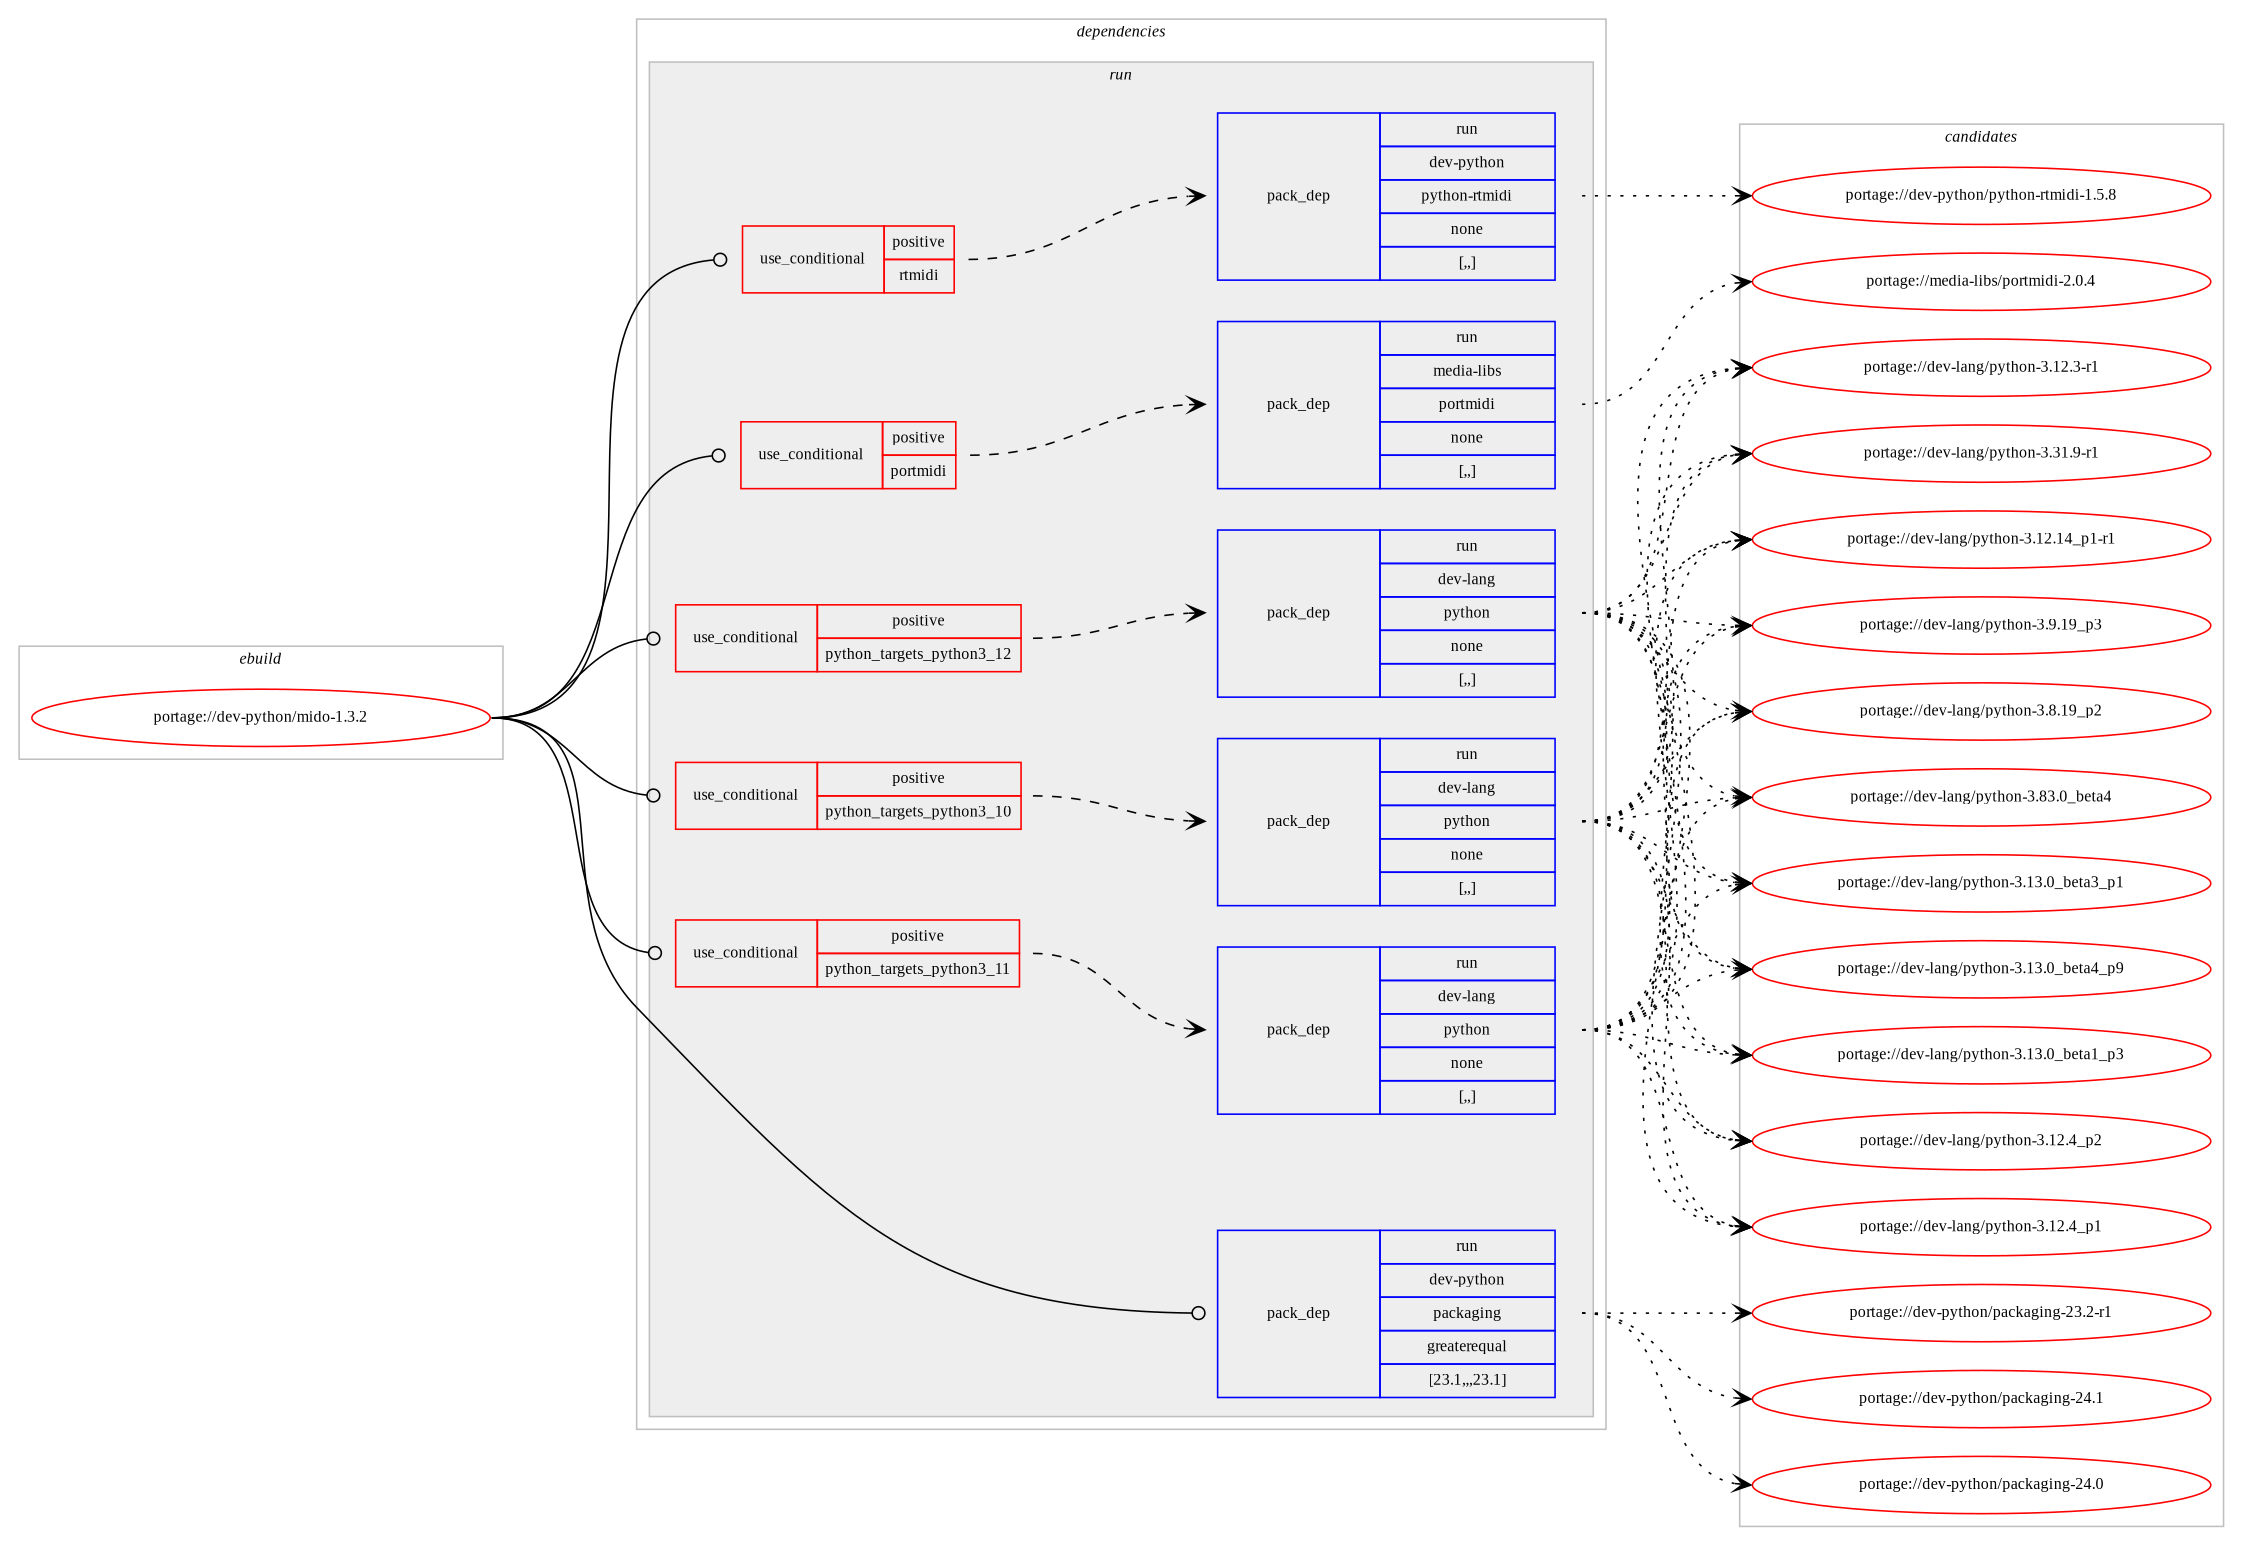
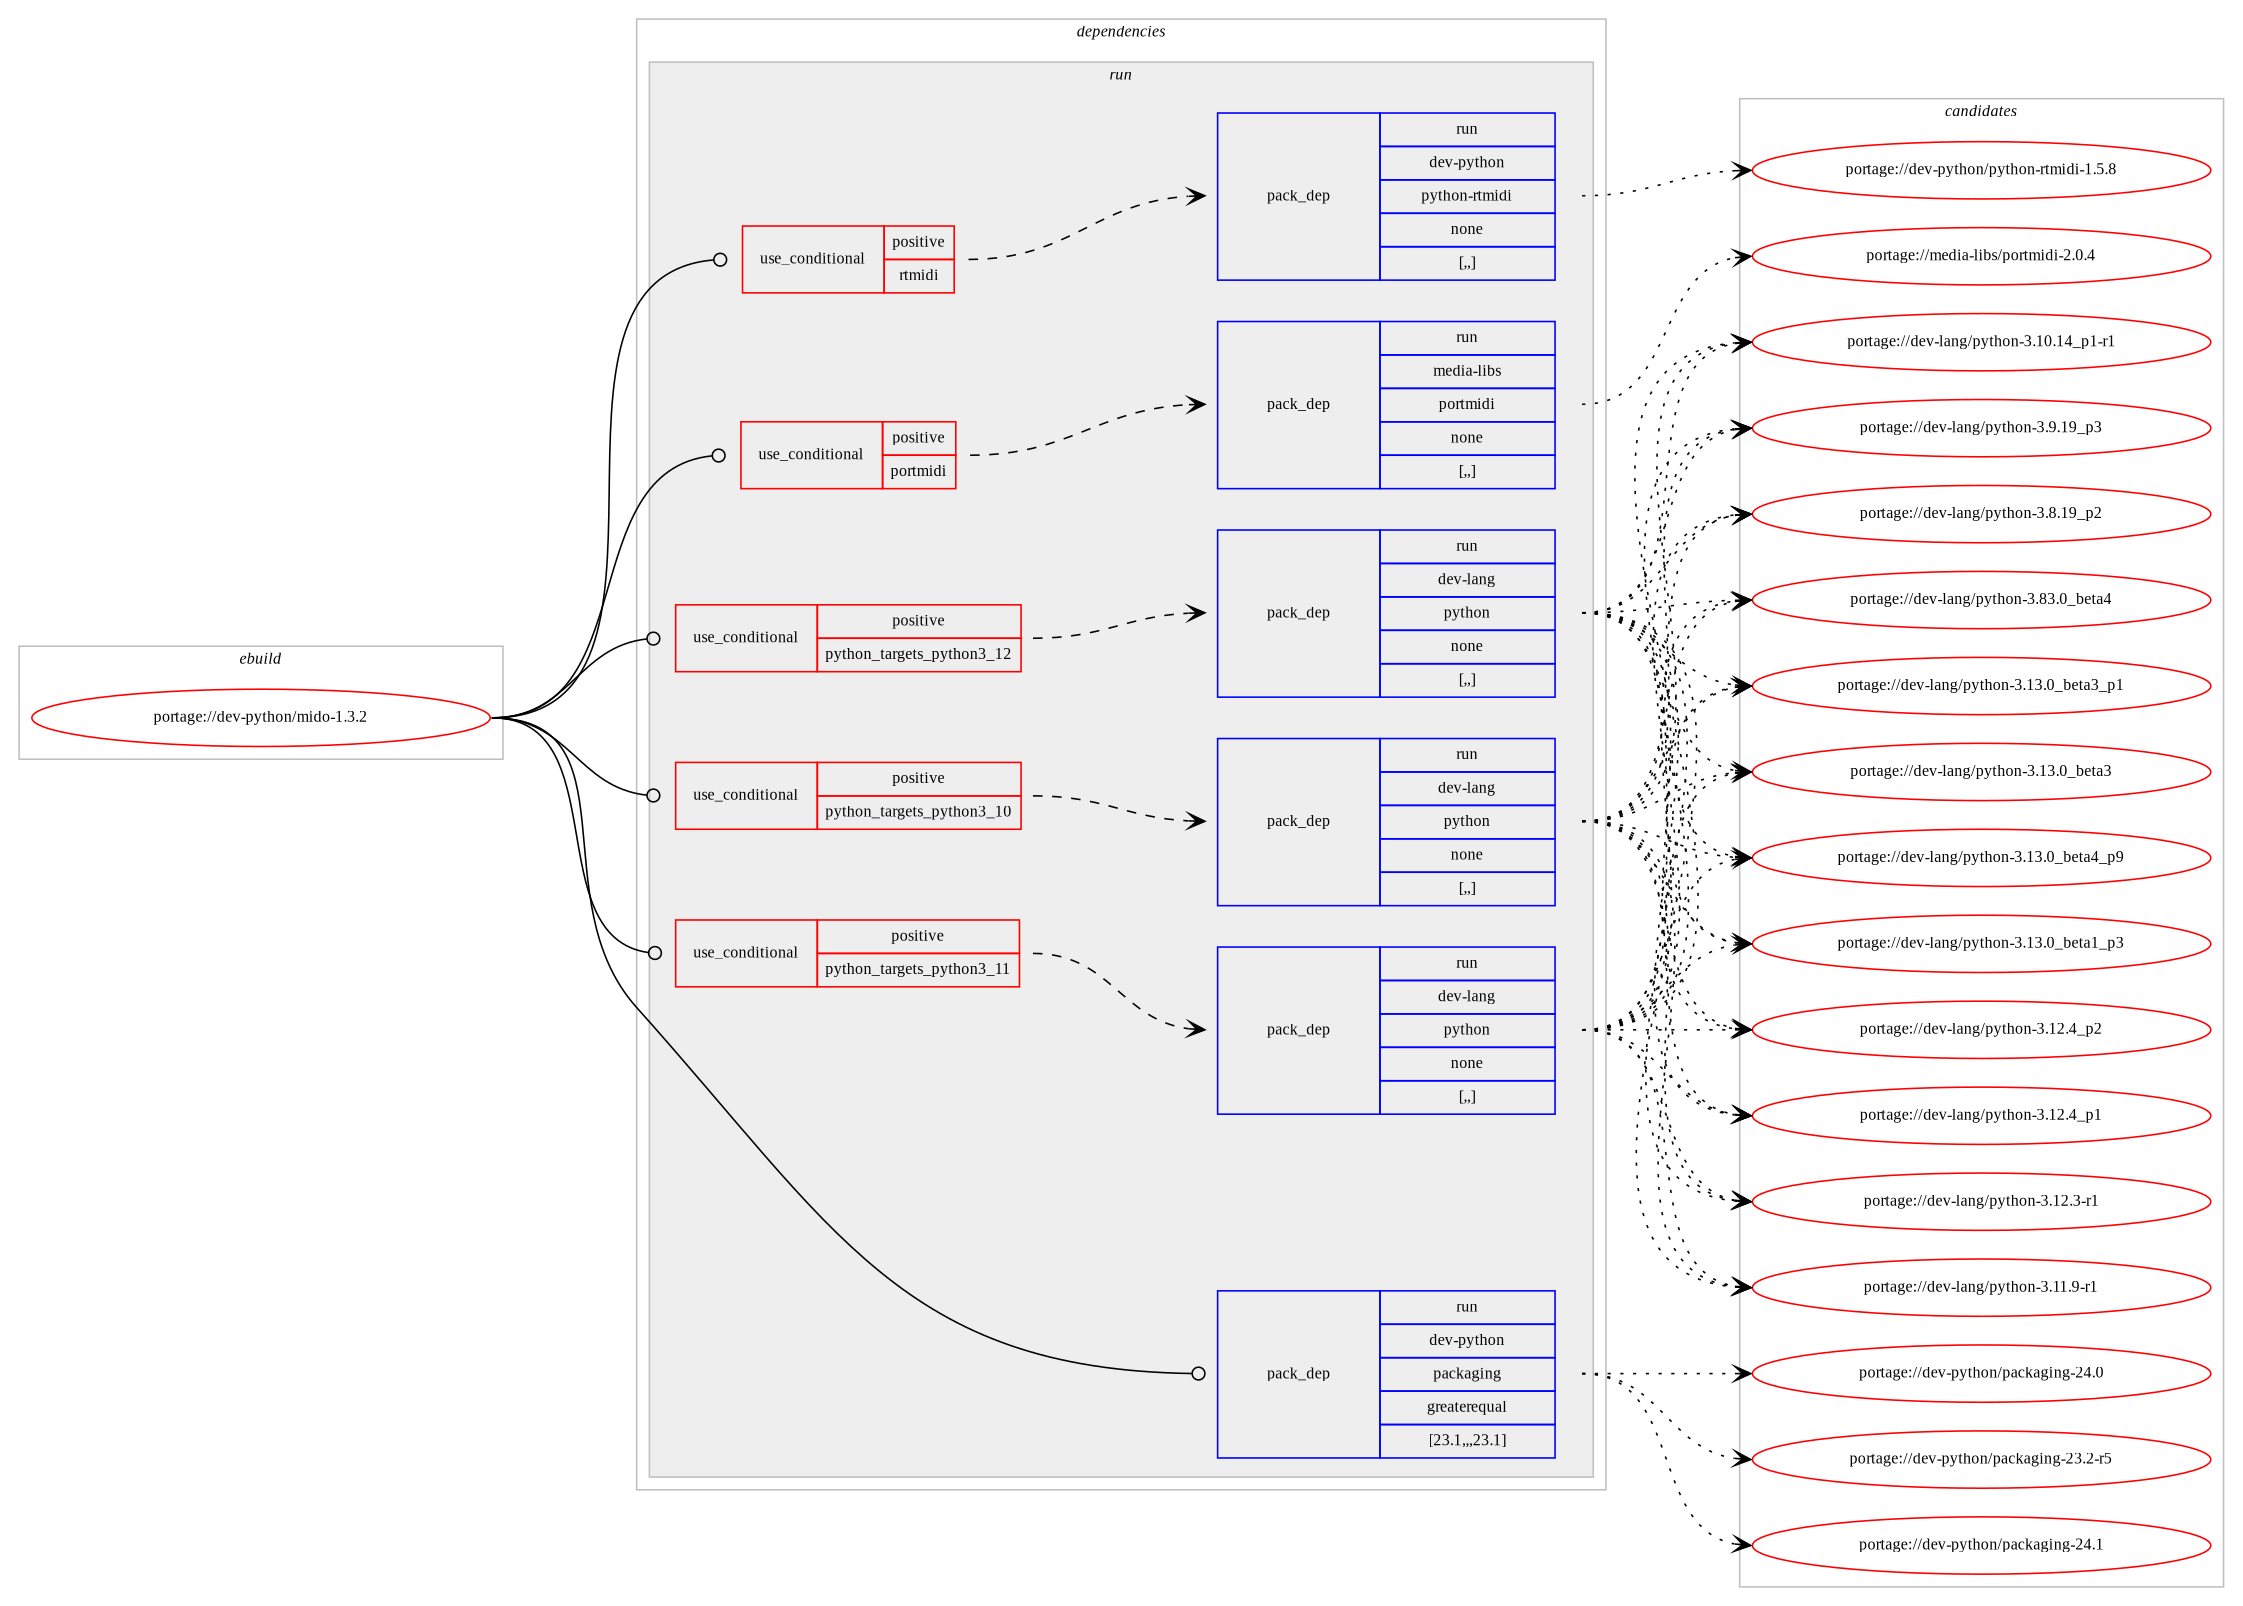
  digraph {
    compound=true
    concentrate=true
    fontname="Liberation Serif"
    fontsize=10
    newrank=true
    rankdir=LR
    ranksep=1.5
    node [color=red fontname="Liberation Serif" fontsize=10]
    edge [arrowhead=vee fontname="Liberation Serif" headport=w style=dotted tailport=e weight=100]
    n1 [label="portage://dev-python/mido-1.3.2" width=4]
    n2 [color=blue label=<<TABLE BORDER="0" CELLBORDER="1" CELLSPACING="0" CELLPADDING="4" WIDTH="220"><TR><TD ROWSPAN="6" CELLPADDING="30">pack_dep</TD></TR><TR><TD WIDTH="110">run</TD></TR><TR><TD>media-libs</TD></TR><TR><TD>portmidi</TD></TR><TR><TD>none</TD></TR><TR><TD>[,,]</TD></TR></TABLE>> shape=none]
    n3 [label=<<TABLE BORDER="0" CELLBORDER="1" CELLSPACING="0" CELLPADDING="4"><TR><TD ROWSPAN="3" CELLPADDING="10">use_conditional</TD></TR><TR><TD>positive</TD></TR><TR><TD>portmidi</TD></TR></TABLE>> shape=none]
    n4 [color=blue label=<<TABLE BORDER="0" CELLBORDER="1" CELLSPACING="0" CELLPADDING="4" WIDTH="220"><TR><TD ROWSPAN="6" CELLPADDING="30">pack_dep</TD></TR><TR><TD WIDTH="110">run</TD></TR><TR><TD>dev-lang</TD></TR><TR><TD>python</TD></TR><TR><TD>none</TD></TR><TR><TD>[,,]</TD></TR></TABLE>> shape=none]
    n5 [label=<<TABLE BORDER="0" CELLBORDER="1" CELLSPACING="0" CELLPADDING="4"><TR><TD ROWSPAN="3" CELLPADDING="10">use_conditional</TD></TR><TR><TD>positive</TD></TR><TR><TD>python_targets_python3_10</TD></TR></TABLE>> shape=none]
    n6 [color=blue label=<<TABLE BORDER="0" CELLBORDER="1" CELLSPACING="0" CELLPADDING="4" WIDTH="220"><TR><TD ROWSPAN="6" CELLPADDING="30">pack_dep</TD></TR><TR><TD WIDTH="110">run</TD></TR><TR><TD>dev-lang</TD></TR><TR><TD>python</TD></TR><TR><TD>none</TD></TR><TR><TD>[,,]</TD></TR></TABLE>> shape=none]
    n7 [label=<<TABLE BORDER="0" CELLBORDER="1" CELLSPACING="0" CELLPADDING="4"><TR><TD ROWSPAN="3" CELLPADDING="10">use_conditional</TD></TR><TR><TD>positive</TD></TR><TR><TD>python_targets_python3_11</TD></TR></TABLE>> shape=none]
    n8 [color=blue label=<<TABLE BORDER="0" CELLBORDER="1" CELLSPACING="0" CELLPADDING="4" WIDTH="220"><TR><TD ROWSPAN="6" CELLPADDING="30">pack_dep</TD></TR><TR><TD WIDTH="110">run</TD></TR><TR><TD>dev-lang</TD></TR><TR><TD>python</TD></TR><TR><TD>none</TD></TR><TR><TD>[,,]</TD></TR></TABLE>> shape=none]
    n9 [label=<<TABLE BORDER="0" CELLBORDER="1" CELLSPACING="0" CELLPADDING="4"><TR><TD ROWSPAN="3" CELLPADDING="10">use_conditional</TD></TR><TR><TD>positive</TD></TR><TR><TD>python_targets_python3_12</TD></TR></TABLE>> shape=none]
    n10 [color=blue label=<<TABLE BORDER="0" CELLBORDER="1" CELLSPACING="0" CELLPADDING="4" WIDTH="220"><TR><TD ROWSPAN="6" CELLPADDING="30">pack_dep</TD></TR><TR><TD WIDTH="110">run</TD></TR><TR><TD>dev-python</TD></TR><TR><TD>python-rtmidi</TD></TR><TR><TD>none</TD></TR><TR><TD>[,,]</TD></TR></TABLE>> shape=none]
    n11 [label=<<TABLE BORDER="0" CELLBORDER="1" CELLSPACING="0" CELLPADDING="4"><TR><TD ROWSPAN="3" CELLPADDING="10">use_conditional</TD></TR><TR><TD>positive</TD></TR><TR><TD>rtmidi</TD></TR></TABLE>> shape=none]
    n12 [color=blue label=<<TABLE BORDER="0" CELLBORDER="1" CELLSPACING="0" CELLPADDING="4" WIDTH="220"><TR><TD ROWSPAN="6" CELLPADDING="30">pack_dep</TD></TR><TR><TD WIDTH="110">run</TD></TR><TR><TD>dev-python</TD></TR><TR><TD>packaging</TD></TR><TR><TD>greaterequal</TD></TR><TR><TD>[23.1,,,23.1]</TD></TR></TABLE>> shape=none]
    n13 [label="portage://media-libs/portmidi-2.0.4" width=4]
    n14 [label="portage://dev-lang/python-3.83.0_beta4" width=4]
    n15 [label="portage://dev-lang/python-3.13.0_beta3_p1" width=4]
+   n16 [label="portage://dev-lang/python-3.13.0_beta3" width=4]
    n17 [label="portage://dev-lang/python-3.13.0_beta4_p9" width=4]
    n18 [label="portage://dev-lang/python-3.13.0_beta1_p3" width=4]
    n19 [label="portage://dev-lang/python-3.12.4_p2" width=4]
    n20 [label="portage://dev-lang/python-3.12.4_p1" width=4]
    n21 [label="portage://dev-lang/python-3.12.3-r1" width=4]
-   n22 [label="portage://dev-lang/python-3.31.9-r1" width=4]
-   n23 [label="portage://dev-lang/python-3.12.14_p1-r1" width=4]
+   n22 [label="portage://dev-lang/python-3.11.9-r1" width=4]
+   n23 [label="portage://dev-lang/python-3.10.14_p1-r1" width=4]
    n24 [label="portage://dev-lang/python-3.9.19_p3" width=4]
    n25 [label="portage://dev-lang/python-3.8.19_p2" width=4]
    n26 [label="portage://dev-python/python-rtmidi-1.5.8" width=4]
    n27 [label="portage://dev-python/packaging-24.1" width=4]
    n28 [label="portage://dev-python/packaging-24.0" width=4]
-   n29 [label="portage://dev-python/packaging-23.2-r1" width=4]
+   n29 [label="portage://dev-python/packaging-23.2-r5" width=4]
    subgraph cluster_1 {
      color=gray
      label=<<i>ebuild</i>>
      n1
    }
    subgraph cluster_2 {
      color=gray
      label=<<i>dependencies</i>>
      subgraph cluster_3 {
        color=gray
        fillcolor="#eeeeee"
        label=<<i>compile</i>>
        style=filled
      }
      subgraph cluster_4 {
        color=gray
        fillcolor="#eeeeee"
        label=<<i>compile and run</i>>
        style=filled
      }
      subgraph cluster_5 {
        color=gray
        fillcolor="#eeeeee"
        label=<<i>run</i>>
        style=filled
        subgraph sub_6 {
          color=gray
          fillcolor="#eeeeee"
          label=<<i>run</i>>
          style=filled
          n3
          subgraph sub_7 {
            color=gray
            fillcolor="#eeeeee"
            label=<<i>run</i>>
            style=filled
            n2
          }
        }
        subgraph sub_8 {
          color=gray
          fillcolor="#eeeeee"
          label=<<i>run</i>>
          style=filled
          n5
          subgraph sub_9 {
            color=gray
            fillcolor="#eeeeee"
            label=<<i>run</i>>
            style=filled
            n4
          }
        }
        subgraph sub_10 {
          color=gray
          fillcolor="#eeeeee"
          label=<<i>run</i>>
          style=filled
          n7
          subgraph sub_11 {
            color=gray
            fillcolor="#eeeeee"
            label=<<i>run</i>>
            style=filled
            n6
          }
        }
        subgraph sub_12 {
          color=gray
          fillcolor="#eeeeee"
          label=<<i>run</i>>
          style=filled
          n9
          subgraph sub_13 {
            color=gray
            fillcolor="#eeeeee"
            label=<<i>run</i>>
            style=filled
            n8
          }
        }
        subgraph sub_14 {
          color=gray
          fillcolor="#eeeeee"
          label=<<i>run</i>>
          style=filled
          n11
          subgraph sub_15 {
            color=gray
            fillcolor="#eeeeee"
            label=<<i>run</i>>
            style=filled
            n10
          }
        }
        subgraph sub_16 {
          color=gray
          fillcolor="#eeeeee"
          label=<<i>run</i>>
          style=filled
          n12
        }
      }
    }
    subgraph cluster_17 {
      color=gray
      label=<<i>candidates</i>>
      rank=same
      subgraph sub_18 {
        color=black
        label=<<i>candidates</i>>
        nodesep=1
        rank=same
        n13
      }
      subgraph sub_19 {
        color=black
        label=<<i>candidates</i>>
        nodesep=1
        rank=same
        n14
        n15
+       n16
        n17
        n18
        n19
        n20
        n21
        n22
        n23
        n24
        n25
      }
      subgraph sub_20 {
        color=black
        label=<<i>candidates</i>>
        nodesep=1
        rank=same
        n14
        n15
+       n16
        n17
        n18
        n19
        n20
        n21
        n22
        n23
        n24
        n25
      }
      subgraph sub_21 {
        color=black
        label=<<i>candidates</i>>
        nodesep=1
        rank=same
        n14
        n15
+       n16
        n17
        n18
        n19
        n20
        n21
        n22
        n23
        n24
        n25
      }
      subgraph sub_22 {
        color=black
        label=<<i>candidates</i>>
        nodesep=1
        rank=same
        n26
      }
      subgraph sub_23 {
        color=black
        label=<<i>candidates</i>>
        nodesep=1
        rank=same
        n27
        n28
        n29
      }
    }
    n1 -> n3 [arrowhead=odot style=solid weight=20]
    n1 -> n5 [arrowhead=odot style=solid weight=20]
    n1 -> n7 [arrowhead=odot style=solid weight=20]
    n1 -> n9 [arrowhead=odot style=solid weight=20]
    n1 -> n11 [arrowhead=odot style=solid weight=20]
    n1 -> n12 [arrowhead=odot style=solid weight=20]
    n2 -> n13
    n3 -> n2 [style=dashed weight=20]
    n4 -> n14
    n4 -> n15
+   n4 -> n16
    n4 -> n17
    n4 -> n18
    n4 -> n19
    n4 -> n20
    n4 -> n21
    n4 -> n22
    n4 -> n23
    n4 -> n24
    n4 -> n25
    n5 -> n4 [style=dashed weight=20]
    n6 -> n14
    n6 -> n15
+   n6 -> n16
    n6 -> n17
    n6 -> n18
    n6 -> n19
    n6 -> n20
    n6 -> n21
    n6 -> n22
    n6 -> n23
    n6 -> n24
    n6 -> n25
    n7 -> n6 [style=dashed weight=20]
    n8 -> n14
    n8 -> n15
+   n8 -> n16
    n8 -> n17
    n8 -> n18
    n8 -> n19
    n8 -> n20
    n8 -> n21
    n8 -> n22
    n8 -> n23
    n8 -> n24
    n8 -> n25
    n9 -> n8 [style=dashed weight=20]
    n10 -> n26
    n11 -> n10 [style=dashed weight=20]
    n12 -> n27
    n12 -> n28
    n12 -> n29
  }
